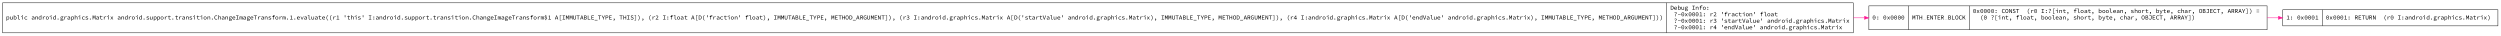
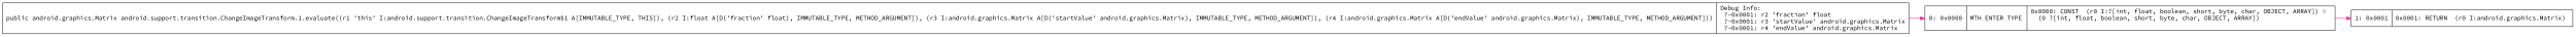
  digraph {
    rankdir=LR
    fontname="Source Code Pro"
    node [shape=record fontname="Source Code Pro"]
    edge [color=deeppink style=solid fontname="Source Code Pro"]
-   n1 [label="{0\:\ 0x0000|MTH_ENTER_BLOCK\l|0x0000: CONST  (r0 I:?[int, float, boolean, short, byte, char, OBJECT, ARRAY]) = \l  (0 ?[int, float, boolean, short, byte, char, OBJECT, ARRAY])\l \l}"]
+   n1 [label="{0\:\ 0x0000|MTH_ENTER_TYPE\l|0x0000: CONST  (r0 I:?[int, float, boolean, short, byte, char, OBJECT, ARRAY]) = \l  (0 ?[int, float, boolean, short, byte, char, OBJECT, ARRAY])\l \l}"]
    n2 [label="{1\:\ 0x0001|0x0001: RETURN  (r0 I:android.graphics.Matrix) \l}"]
    n3 [label="{public android.graphics.Matrix android.support.transition.ChangeImageTransform.1.evaluate((r1 'this' I:android.support.transition.ChangeImageTransform$1 A[IMMUTABLE_TYPE, THIS]), (r2 I:float A[D('fraction' float), IMMUTABLE_TYPE, METHOD_ARGUMENT]), (r3 I:android.graphics.Matrix A[D('startValue' android.graphics.Matrix), IMMUTABLE_TYPE, METHOD_ARGUMENT]), (r4 I:android.graphics.Matrix A[D('endValue' android.graphics.Matrix), IMMUTABLE_TYPE, METHOD_ARGUMENT]))  | Debug Info:\l  ?\-0x0001: r2 'fraction' float\l  ?\-0x0001: r3 'startValue' android.graphics.Matrix\l  ?\-0x0001: r4 'endValue' android.graphics.Matrix\l}"]
    n1 -> n2
    n3 -> n1
  }
